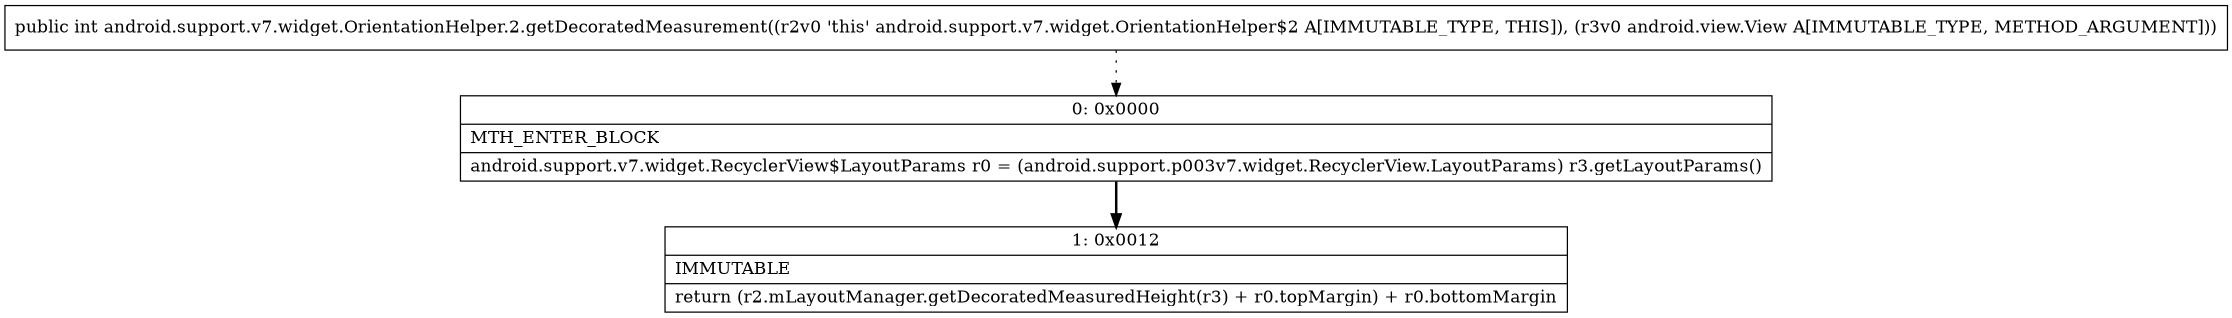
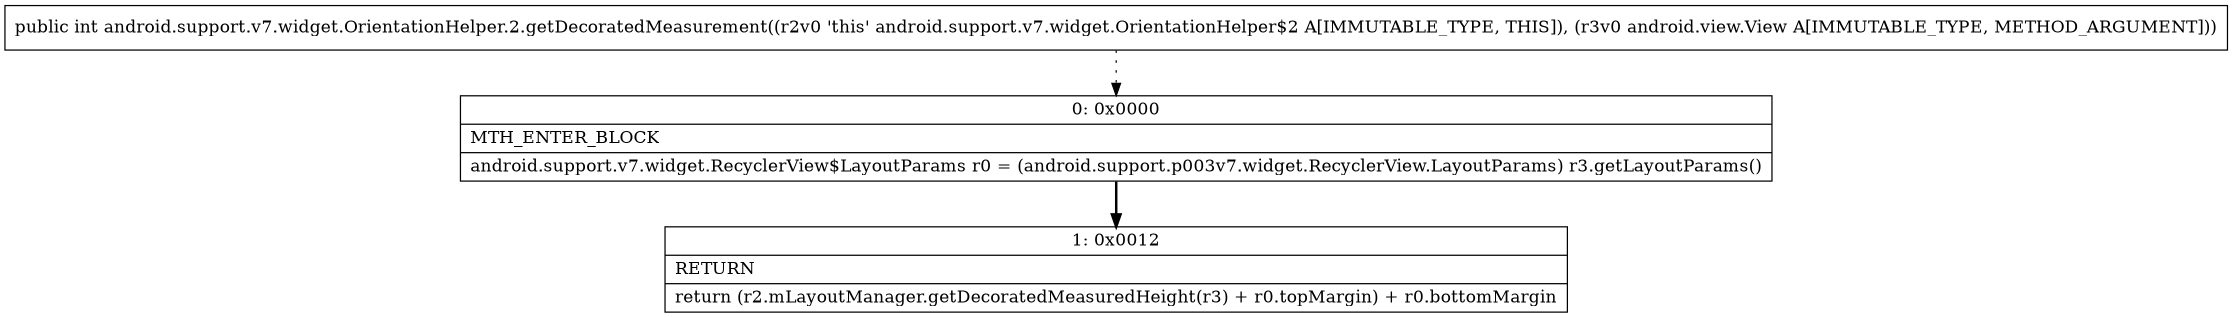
  digraph {
    node [shape=record]
    n1 [label="{0\:\ 0x0000|MTH_ENTER_BLOCK\l|android.support.v7.widget.RecyclerView$LayoutParams r0 = (android.support.p003v7.widget.RecyclerView.LayoutParams) r3.getLayoutParams()\l}"]
-   n2 [label="{1\:\ 0x0012|IMMUTABLE\l|return (r2.mLayoutManager.getDecoratedMeasuredHeight(r3) + r0.topMargin) + r0.bottomMargin\l}"]
+   n2 [label="{1\:\ 0x0012|RETURN\l|return (r2.mLayoutManager.getDecoratedMeasuredHeight(r3) + r0.topMargin) + r0.bottomMargin\l}"]
    n3 [label="{public int android.support.v7.widget.OrientationHelper.2.getDecoratedMeasurement((r2v0 'this' android.support.v7.widget.OrientationHelper$2 A[IMMUTABLE_TYPE, THIS]), (r3v0 android.view.View A[IMMUTABLE_TYPE, METHOD_ARGUMENT])) }"]
    n1 -> n2 [style=bold]
    n3 -> n1 [style=dotted]
  }
